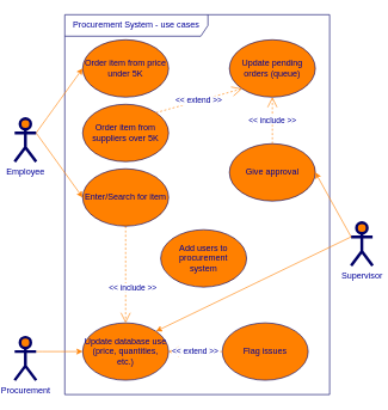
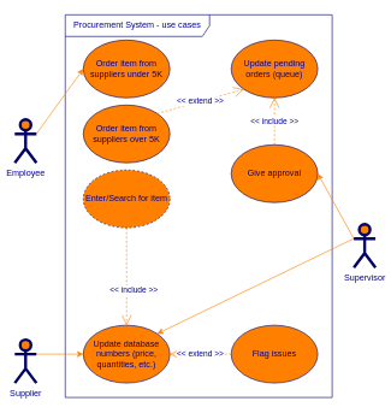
  <mxCell id="0" />
  <mxCell id="1" parent="0" />
  <mxCell id="2" value="Procurement System - use cases" style="shape=umlFrame;whiteSpace=wrap;html=1;strokeWidth=1;fillColor=none;width=200;height=30;fontColor=#000099;strokeColor=#000066;" vertex="1" parent="1"><mxGeometry x="90" y="20" width="370" height="530" as="geometry" /></mxCell>
- <mxCell id="3" value="Order item from price under 5K" style="ellipse;whiteSpace=wrap;html=1;fillColor=#FF8000;strokeColor=#000066;fontColor=#000099;" vertex="1" parent="1"><mxGeometry x="115" y="55" width="120" height="80" as="geometry" /></mxCell>
+ <mxCell id="3" value="Order item from suppliers under 5K" style="ellipse;whiteSpace=wrap;html=1;fillColor=#FF8000;strokeColor=#000066;fontColor=#000099;" vertex="1" parent="1"><mxGeometry x="115" y="55" width="120" height="80" as="geometry" /></mxCell>
  <mxCell id="4" value="Order item from suppliers over 5K" style="ellipse;whiteSpace=wrap;html=1;fillColor=#FF8000;strokeColor=#000066;fontColor=#000099;" vertex="1" parent="1"><mxGeometry x="115" y="145" width="120" height="80" as="geometry" /></mxCell>
  <mxCell id="5" value="Give approval" style="ellipse;whiteSpace=wrap;html=1;fillColor=#FF8000;strokeColor=#000066;fontColor=#000099;" vertex="1" parent="1"><mxGeometry x="320" y="200" width="120" height="80" as="geometry" /></mxCell>
  <mxCell id="6" value="Update pending orders (queue)" style="ellipse;whiteSpace=wrap;html=1;fillColor=#FF8000;strokeColor=#000066;fontColor=#000099;" vertex="1" parent="1"><mxGeometry x="320" y="55" width="120" height="80" as="geometry" /></mxCell>
- <mxCell id="7" value="Update database use (price, quantities, etc.)" style="ellipse;whiteSpace=wrap;html=1;fillColor=#FF8000;strokeColor=#000066;fontColor=#000099;" vertex="1" parent="1"><mxGeometry x="115" y="450" width="120" height="80" as="geometry" /></mxCell>
- <mxCell id="8" value="Flag issues" style="ellipse;whiteSpace=wrap;html=1;fillColor=#FF8000;strokeColor=#000066;fontColor=#000099;" vertex="1" parent="1"><mxGeometry x="310" y="450" width="120" height="80" as="geometry" /></mxCell>
+ <mxCell id="7" value="Update database numbers (price, quantities, etc.)" style="ellipse;whiteSpace=wrap;html=1;fillColor=#FF8000;strokeColor=#000066;fontColor=#000099;" vertex="1" parent="1"><mxGeometry x="115" y="450" width="120" height="80" as="geometry" /></mxCell>
+ <mxCell id="8" value="Flag issues" style="ellipse;whiteSpace=wrap;html=1;fillColor=#FF8000;strokeColor=#000066;fontColor=#000099;" vertex="1" parent="1"><mxGeometry x="320" y="450" width="120" height="80" as="geometry" /></mxCell>
  <mxCell id="9" style="html=1;exitX=1;exitY=0.333;exitPerimeter=0;entryX=0;entryY=0.5;jettySize=auto;orthogonalLoop=1;curved=1;fontColor=#000099;strokeColor=#FF8000;" edge="1" parent="1" source="12" target="3"><mxGeometry relative="1" as="geometry" /></mxCell>
- <mxCell id="10" style="rounded=0;html=1;exitX=1;exitY=0.333;exitPerimeter=0;entryX=0;entryY=0.5;jettySize=auto;orthogonalLoop=1;fontColor=#000099;strokeColor=#FF8000;" edge="1" parent="1" source="12" target="18"><mxGeometry relative="1" as="geometry" /></mxCell>
  <mxCell id="11" style="edgeStyle=none;curved=1;html=1;exitX=1;exitY=0.333;exitPerimeter=0;jettySize=auto;orthogonalLoop=1;strokeColor=#FF8000;entryX=0;entryY=0.5;fontColor=#000099;exitDx=0;exitDy=0;entryDx=0;entryDy=0;" edge="1" parent="1" source="20" target="7"><mxGeometry relative="1" as="geometry" /></mxCell>
  <mxCell id="12" value="Employee" style="shape=umlActor;verticalLabelPosition=bottom;labelBackgroundColor=#ffffff;verticalAlign=top;html=1;strokeWidth=4;fillColor=#FF8000;strokeColor=#000066;fontColor=#000099;" vertex="1" parent="1"><mxGeometry x="20" y="165" width="30" height="60" as="geometry" /></mxCell>
  <mxCell id="13" style="rounded=0;html=1;exitX=0;exitY=0.333;exitPerimeter=0;entryX=1;entryY=0.5;jettySize=auto;orthogonalLoop=1;fontColor=#000099;strokeColor=#FF8000;" edge="1" parent="1" source="14" target="5"><mxGeometry relative="1" as="geometry" /></mxCell>
  <mxCell id="14" value="Supervisor" style="shape=umlActor;verticalLabelPosition=bottom;labelBackgroundColor=#ffffff;verticalAlign=top;html=1;strokeWidth=4;fillColor=#FF8000;strokeColor=#000066;fontColor=#000099;" vertex="1" parent="1"><mxGeometry x="490" y="310" width="30" height="60" as="geometry" /></mxCell>
  <mxCell id="15" value="&amp;lt;&amp;lt; extend &amp;gt;&amp;gt;" style="endArrow=open;endSize=12;dashed=1;html=1;exitX=0;exitY=0.5;entryX=1;entryY=0.5;fontColor=#000099;strokeColor=#FF8000;" edge="1" parent="1" source="8" target="7"><mxGeometry width="160" relative="1" as="geometry"><mxPoint x="365.333" y="195.333" as="sourcePoint" /><mxPoint x="245.333" y="195.333" as="targetPoint" /></mxGeometry></mxCell>
  <mxCell id="16" value="&amp;lt;&amp;lt; extend &amp;gt;&amp;gt;" style="endArrow=open;endSize=12;dashed=1;html=1;exitX=1;exitY=0;entryX=0;entryY=1;fontColor=#000099;strokeColor=#FF8000;" edge="1" parent="1" source="4" target="6"><mxGeometry width="160" relative="1" as="geometry"><mxPoint x="365" y="285" as="sourcePoint" /><mxPoint x="355" y="15" as="targetPoint" /></mxGeometry></mxCell>
  <mxCell id="17" value="&amp;lt;&amp;lt; include &amp;gt;&amp;gt;" style="endArrow=open;endSize=12;dashed=1;html=1;exitX=0.5;exitY=1;fontColor=#000099;strokeColor=#FF8000;exitDx=0;exitDy=0;entryX=0.5;entryY=0;entryDx=0;entryDy=0;" edge="1" parent="1" source="18" target="7"><mxGeometry x="0.273" y="10" width="160" relative="1" as="geometry"><mxPoint x="425" y="115" as="sourcePoint" /><mxPoint x="425" y="65" as="targetPoint" /><mxPoint as="offset" /></mxGeometry></mxCell>
- <mxCell id="18" value="Enter/Search for item" style="ellipse;whiteSpace=wrap;html=1;fillColor=#FF8000;strokeColor=#000066;fontColor=#000099;" vertex="1" parent="1"><mxGeometry x="115" y="235" width="120" height="80" as="geometry" /></mxCell>
+ <mxCell id="18" value="Enter/Search for item" style="ellipse;whiteSpace=wrap;html=1;fillColor=#FF8000;strokeColor=#000066;fontColor=#000099;dashed=1;" vertex="1" parent="1"><mxGeometry x="115" y="235" width="120" height="80" as="geometry" /></mxCell>
  <mxCell id="19" value="&amp;lt;&amp;lt; include &amp;gt;&amp;gt;" style="endArrow=open;endSize=12;dashed=1;html=1;exitX=0.5;exitY=0;entryX=0.5;entryY=1;fontColor=#000099;strokeColor=#FF8000;" edge="1" parent="1" source="5" target="6"><mxGeometry width="160" relative="1" as="geometry"><mxPoint x="227" y="167" as="sourcePoint" /><mxPoint x="373" y="53" as="targetPoint" /></mxGeometry></mxCell>
- <mxCell id="20" value="Procurement" style="shape=umlActor;verticalLabelPosition=bottom;labelBackgroundColor=#ffffff;verticalAlign=top;html=1;strokeWidth=4;fillColor=#FF8000;strokeColor=#000066;fontColor=#000099;" vertex="1" parent="1"><mxGeometry x="20" y="470" width="30" height="60" as="geometry" /></mxCell>
+ <mxCell id="20" value="Supplier" style="shape=umlActor;verticalLabelPosition=bottom;labelBackgroundColor=#ffffff;verticalAlign=top;html=1;strokeWidth=4;fillColor=#FF8000;strokeColor=#000066;fontColor=#000099;" vertex="1" parent="1"><mxGeometry x="20" y="470" width="30" height="60" as="geometry" /></mxCell>
  <mxCell id="21" style="edgeStyle=none;html=1;exitX=0;exitY=0.333;exitPerimeter=0;entryX=1;entryY=0;jettySize=auto;orthogonalLoop=1;strokeColor=#FF8000;rounded=1;fontColor=#000099;entryDx=0;entryDy=0;exitDx=0;exitDy=0;" edge="1" parent="1" source="14" target="7"><mxGeometry relative="1" as="geometry"><Array as="points" /><mxPoint x="500" y="340" as="sourcePoint" /><mxPoint x="450" y="560" as="targetPoint" /></mxGeometry></mxCell>
- <mxCell id="22" value="Add users to&lt;br&gt;procurement&lt;br&gt;system" style="ellipse;whiteSpace=wrap;html=1;fillColor=#FF8000;strokeColor=#000066;fontColor=#000099;" vertex="1" parent="1"><mxGeometry x="224" y="320" width="120" height="80" as="geometry" /></mxCell>
